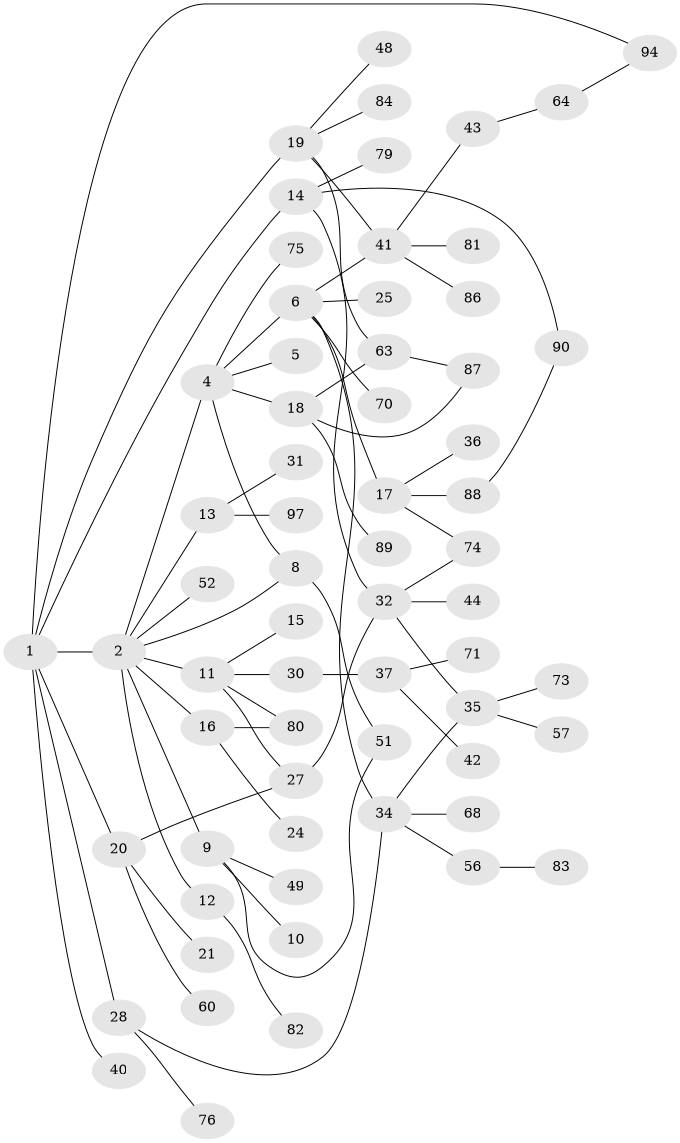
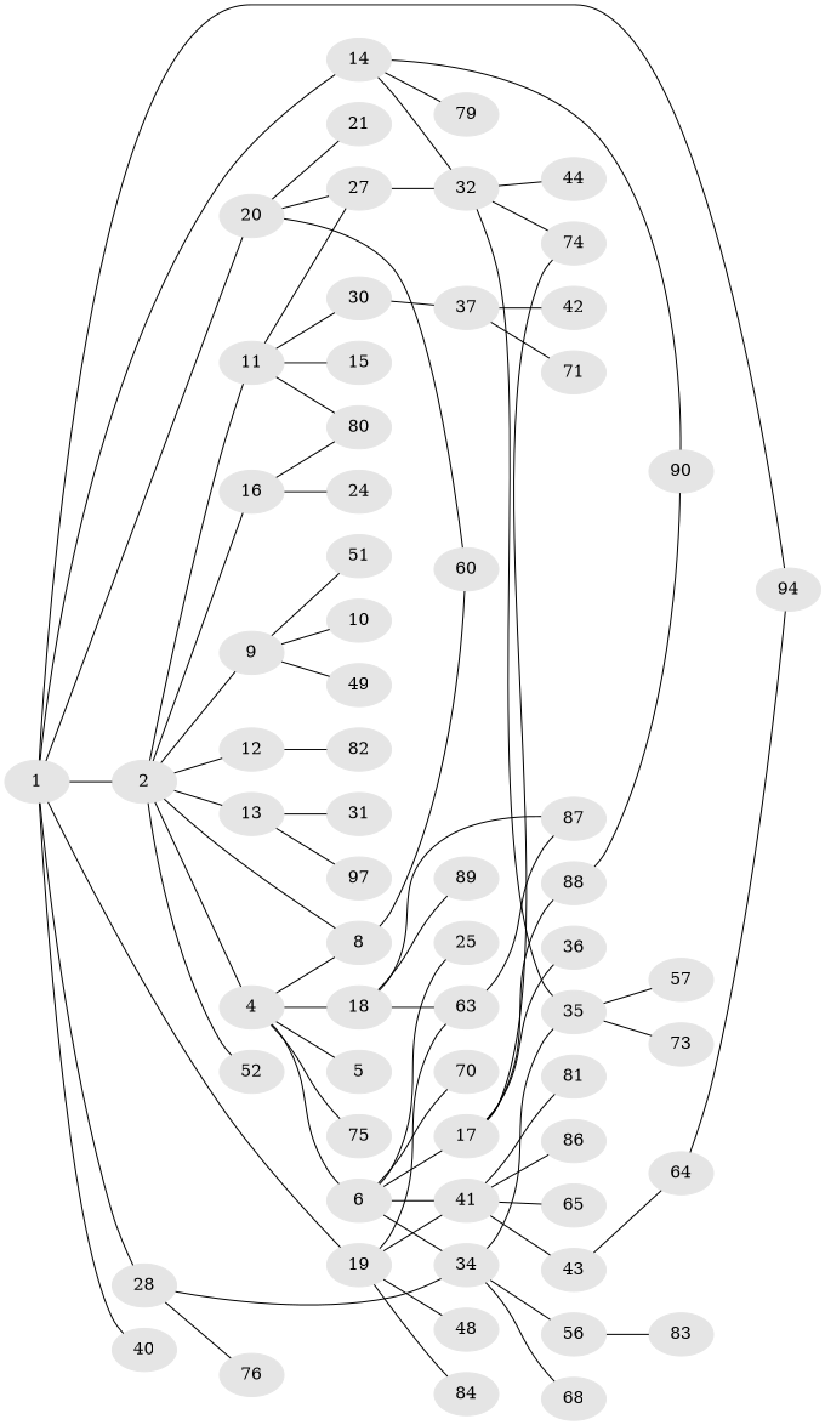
  graph {
    rankdir=LR
    node [color=gray90 style=filled]
    1 [super="+23"]
    2 [super="+3"]
    14 [super="+26"]
    19 [super="+39"]
    20 [super="+29"]
    28 [super="+33"]
    40 [super="+46"]
    94
    4 [super="+92"]
    8 [super="+50"]
    9
    11
    12 [super="+77"]
    13 [super="+22"]
    16 [super="+73"]
    52
    32 [super="+45"]
    79
    90
    41 [super="+55"]
    63 [super="+69"]
    48 [super="+62"]
    84
    60
    27 [super="+78"]
    21
    34 [super="+54"]
    76
    5
    6 [super="+7"]
    18 [super="+47"]
    75
    10 [super="+61"]
    49 [super="+66"]
    51
    15 [super="+38"]
    30 [super="+67"]
    80
    82
    31
    97
    24
    17 [super="+72"]
    25
    70
    87
    89
    36 [super="+59"]
    74
    88 [super="+98"]
    35 [super="+53"]
    56 [super="+95"]
    68
    43 [super="+96"]
+   65
    81
    86
    37 [super="+85"]
    44
    42
    71
    57
    n63 [label=73]
    83
    64 [super="+91"]
    1 -- 2
    1 -- 14
    1 -- 19
    1 -- 20
    1 -- 28
    1 -- 40
    1 -- 94
    2 -- 4
    2 -- 8
    2 -- 9
    2 -- 11
    2 -- 12
    2 -- 13
    2 -- 16
    2 -- 52
    14 -- 32
    14 -- 79
    14 -- 90
    19 -- 41
    19 -- 63
    19 -- 48
    19 -- 84
    20 -- 60
    20 -- 27
    20 -- 21
    28 -- 34
    28 -- 76
    4 -- 8
    4 -- 5
    4 -- 6
    4 -- 18
    4 -- 75
-   8 -- 51
+   8 -- 60
    9 -- 10
    9 -- 49
    9 -- 51
    11 -- 27
    11 -- 15
    11 -- 30
    11 -- 80
    12 -- 82
    13 -- 31
    13 -- 97
    16 -- 80
    16 -- 24
    32 -- 74
    32 -- 35
    32 -- 44
    41 -- 43
+   41 -- 65
    41 -- 81
    41 -- 86
    63 -- 87
    27 -- 32
    34 -- 35
    34 -- 56
    34 -- 68
    6 -- 41
    6 -- 34
    6 -- 17
    6 -- 25
    6 -- 70
    18 -- 63
    18 -- 87
    18 -- 89
    30 -- 37
    17 -- 36
    17 -- 74
    17 -- 88
    88 -- 90
    35 -- 57
    35 -- n63
    56 -- 83
    43 -- 64
    37 -- 42
    37 -- 71
    64 -- 94
  }
